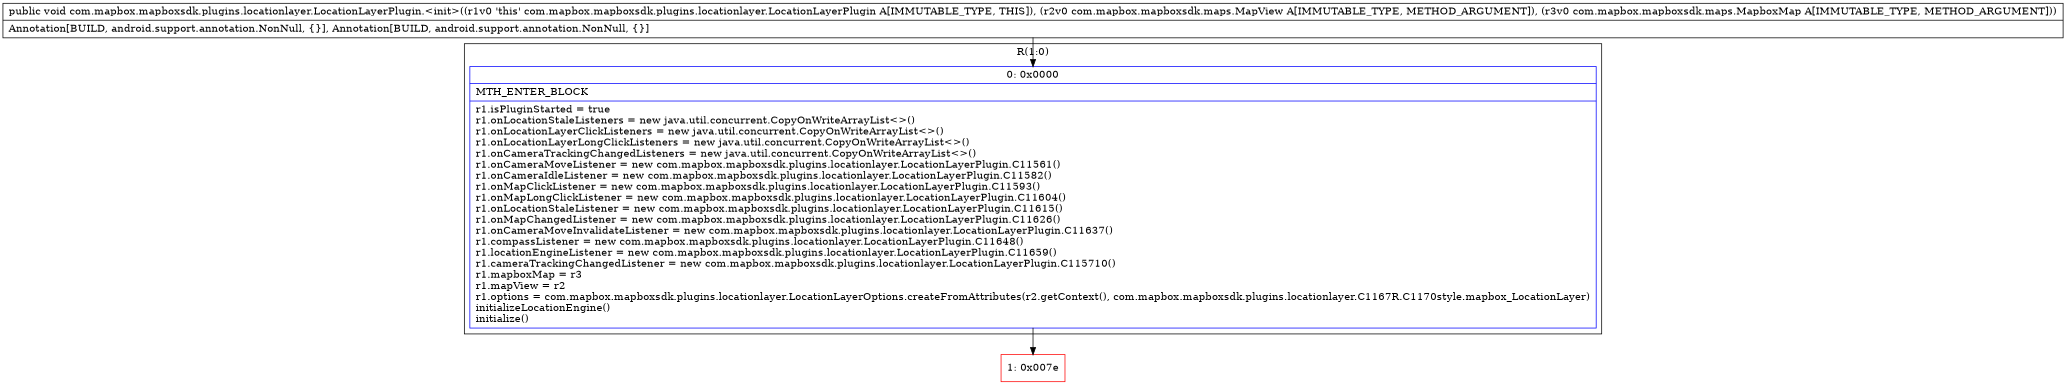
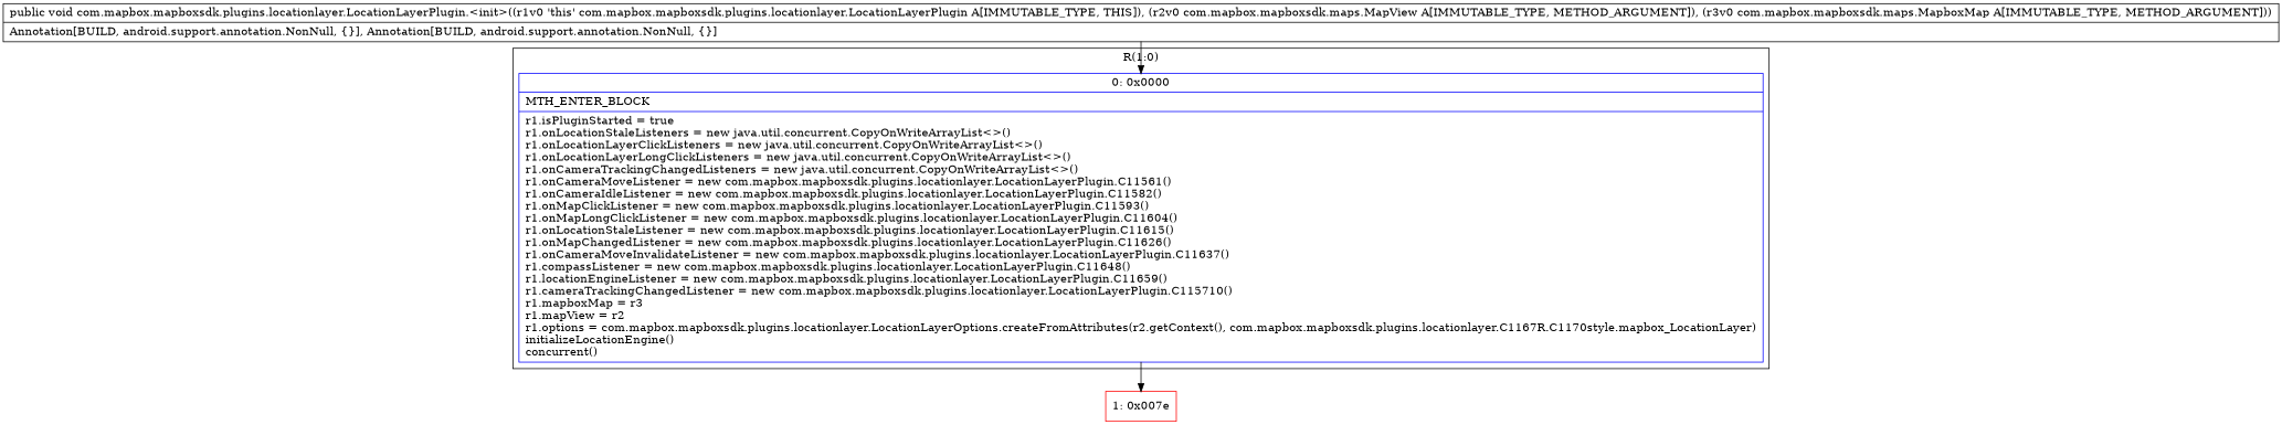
  digraph {
    node [shape=record]
-   n1 [color=blue label="{0\:\ 0x0000|MTH_ENTER_BLOCK\l|r1.isPluginStarted = true\lr1.onLocationStaleListeners = new java.util.concurrent.CopyOnWriteArrayList\<\>()\lr1.onLocationLayerClickListeners = new java.util.concurrent.CopyOnWriteArrayList\<\>()\lr1.onLocationLayerLongClickListeners = new java.util.concurrent.CopyOnWriteArrayList\<\>()\lr1.onCameraTrackingChangedListeners = new java.util.concurrent.CopyOnWriteArrayList\<\>()\lr1.onCameraMoveListener = new com.mapbox.mapboxsdk.plugins.locationlayer.LocationLayerPlugin.C11561()\lr1.onCameraIdleListener = new com.mapbox.mapboxsdk.plugins.locationlayer.LocationLayerPlugin.C11582()\lr1.onMapClickListener = new com.mapbox.mapboxsdk.plugins.locationlayer.LocationLayerPlugin.C11593()\lr1.onMapLongClickListener = new com.mapbox.mapboxsdk.plugins.locationlayer.LocationLayerPlugin.C11604()\lr1.onLocationStaleListener = new com.mapbox.mapboxsdk.plugins.locationlayer.LocationLayerPlugin.C11615()\lr1.onMapChangedListener = new com.mapbox.mapboxsdk.plugins.locationlayer.LocationLayerPlugin.C11626()\lr1.onCameraMoveInvalidateListener = new com.mapbox.mapboxsdk.plugins.locationlayer.LocationLayerPlugin.C11637()\lr1.compassListener = new com.mapbox.mapboxsdk.plugins.locationlayer.LocationLayerPlugin.C11648()\lr1.locationEngineListener = new com.mapbox.mapboxsdk.plugins.locationlayer.LocationLayerPlugin.C11659()\lr1.cameraTrackingChangedListener = new com.mapbox.mapboxsdk.plugins.locationlayer.LocationLayerPlugin.C115710()\lr1.mapboxMap = r3\lr1.mapView = r2\lr1.options = com.mapbox.mapboxsdk.plugins.locationlayer.LocationLayerOptions.createFromAttributes(r2.getContext(), com.mapbox.mapboxsdk.plugins.locationlayer.C1167R.C1170style.mapbox_LocationLayer)\linitializeLocationEngine()\linitialize()\l}"]
+   n1 [color=blue label="{0\:\ 0x0000|MTH_ENTER_BLOCK\l|r1.isPluginStarted = true\lr1.onLocationStaleListeners = new java.util.concurrent.CopyOnWriteArrayList\<\>()\lr1.onLocationLayerClickListeners = new java.util.concurrent.CopyOnWriteArrayList\<\>()\lr1.onLocationLayerLongClickListeners = new java.util.concurrent.CopyOnWriteArrayList\<\>()\lr1.onCameraTrackingChangedListeners = new java.util.concurrent.CopyOnWriteArrayList\<\>()\lr1.onCameraMoveListener = new com.mapbox.mapboxsdk.plugins.locationlayer.LocationLayerPlugin.C11561()\lr1.onCameraIdleListener = new com.mapbox.mapboxsdk.plugins.locationlayer.LocationLayerPlugin.C11582()\lr1.onMapClickListener = new com.mapbox.mapboxsdk.plugins.locationlayer.LocationLayerPlugin.C11593()\lr1.onMapLongClickListener = new com.mapbox.mapboxsdk.plugins.locationlayer.LocationLayerPlugin.C11604()\lr1.onLocationStaleListener = new com.mapbox.mapboxsdk.plugins.locationlayer.LocationLayerPlugin.C11615()\lr1.onMapChangedListener = new com.mapbox.mapboxsdk.plugins.locationlayer.LocationLayerPlugin.C11626()\lr1.onCameraMoveInvalidateListener = new com.mapbox.mapboxsdk.plugins.locationlayer.LocationLayerPlugin.C11637()\lr1.compassListener = new com.mapbox.mapboxsdk.plugins.locationlayer.LocationLayerPlugin.C11648()\lr1.locationEngineListener = new com.mapbox.mapboxsdk.plugins.locationlayer.LocationLayerPlugin.C11659()\lr1.cameraTrackingChangedListener = new com.mapbox.mapboxsdk.plugins.locationlayer.LocationLayerPlugin.C115710()\lr1.mapboxMap = r3\lr1.mapView = r2\lr1.options = com.mapbox.mapboxsdk.plugins.locationlayer.LocationLayerOptions.createFromAttributes(r2.getContext(), com.mapbox.mapboxsdk.plugins.locationlayer.C1167R.C1170style.mapbox_LocationLayer)\linitializeLocationEngine()\lconcurrent()\l}"]
    n2 [color=red label="{1\:\ 0x007e}"]
    n3 [label="{public void com.mapbox.mapboxsdk.plugins.locationlayer.LocationLayerPlugin.\<init\>((r1v0 'this' com.mapbox.mapboxsdk.plugins.locationlayer.LocationLayerPlugin A[IMMUTABLE_TYPE, THIS]), (r2v0 com.mapbox.mapboxsdk.maps.MapView A[IMMUTABLE_TYPE, METHOD_ARGUMENT]), (r3v0 com.mapbox.mapboxsdk.maps.MapboxMap A[IMMUTABLE_TYPE, METHOD_ARGUMENT]))  | Annotation[BUILD, android.support.annotation.NonNull, \{\}], Annotation[BUILD, android.support.annotation.NonNull, \{\}]\l}"]
    subgraph cluster_1 {
      label="R(1:0)"
      n1
    }
    n1 -> n2
    n3 -> n1
  }
